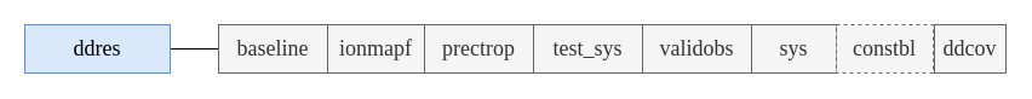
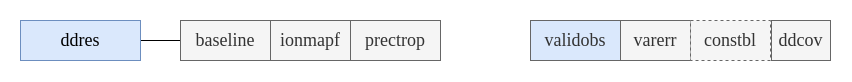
  <mxCell id="0" />
  <mxCell id="1" parent="0" />
  <mxCell id="2" style="edgeStyle=orthogonalEdgeStyle;rounded=0;orthogonalLoop=1;jettySize=auto;html=1;exitX=1;exitY=0.5;exitDx=0;exitDy=0;entryX=0;entryY=0.5;entryDx=0;entryDy=0;endArrow=none;endFill=0;" parent="1" source="3" target="4" edge="1"><mxGeometry relative="1" as="geometry" /></mxCell>
  <mxCell id="3" value="&lt;font face=&quot;Lucida Console&quot; style=&quot;font-size: 18px;&quot;&gt;ddres&lt;/font&gt;" style="rounded=0;whiteSpace=wrap;html=1;fillColor=#dae8fc;strokeColor=#6c8ebf;" parent="1" vertex="1"><mxGeometry y="20" width="120" height="40" as="geometry" x="20" /></mxCell>
  <mxCell id="4" value="&lt;span style=&quot;font-family: &amp;quot;Lucida Console&amp;quot;;&quot;&gt;&lt;font style=&quot;font-size: 18px;&quot;&gt;baseline&lt;/font&gt;&lt;/span&gt;" style="rounded=0;whiteSpace=wrap;html=1;fillColor=#f5f5f5;strokeColor=#666666;fontColor=#333333;" parent="1" vertex="1"><mxGeometry x="180" y="20" width="90" height="40" as="geometry" /></mxCell>
  <mxCell id="5" value="&lt;font face=&quot;Lucida Console&quot;&gt;&lt;span style=&quot;font-size: 18px;&quot;&gt;ionmapf&lt;/span&gt;&lt;/font&gt;" style="rounded=0;whiteSpace=wrap;html=1;fillColor=#f5f5f5;strokeColor=#666666;fontColor=#333333;" parent="1" vertex="1"><mxGeometry x="270" y="20" width="80" height="40" as="geometry" /></mxCell>
  <mxCell id="6" value="&lt;font face=&quot;Lucida Console&quot;&gt;&lt;span style=&quot;font-size: 18px;&quot;&gt;prectrop&lt;/span&gt;&lt;/font&gt;" style="rounded=0;whiteSpace=wrap;html=1;fillColor=#f5f5f5;strokeColor=#666666;fontColor=#333333;" vertex="1" parent="1"><mxGeometry x="350" y="20" width="90" height="40" as="geometry" /></mxCell>
- <mxCell id="7" value="&lt;font face=&quot;Lucida Console&quot;&gt;&lt;span style=&quot;font-size: 18px;&quot;&gt;test_sys&lt;/span&gt;&lt;/font&gt;" style="rounded=0;whiteSpace=wrap;html=1;fillColor=#f5f5f5;strokeColor=#666666;fontColor=#333333;" vertex="1" parent="1"><mxGeometry x="440" y="20" width="90" height="40" as="geometry" /></mxCell>
- <mxCell id="8" value="&lt;font face=&quot;Lucida Console&quot;&gt;&lt;span style=&quot;font-size: 18px;&quot;&gt;validobs&lt;/span&gt;&lt;/font&gt;" style="rounded=0;whiteSpace=wrap;html=1;fillColor=#f5f5f5;strokeColor=#666666;fontColor=#333333;" vertex="1" parent="1"><mxGeometry x="530" y="20" width="90" height="40" as="geometry" /></mxCell>
- <mxCell id="9" value="&lt;font face=&quot;Lucida Console&quot;&gt;&lt;span style=&quot;font-size: 18px;&quot;&gt;sys&lt;/span&gt;&lt;/font&gt;" style="rounded=0;whiteSpace=wrap;html=1;fillColor=#f5f5f5;strokeColor=#666666;fontColor=#333333;" vertex="1" parent="1"><mxGeometry x="620" y="20" width="70" height="40" as="geometry" /></mxCell>
+ <mxCell id="8" value="&lt;font face=&quot;Lucida Console&quot;&gt;&lt;span style=&quot;font-size: 18px;&quot;&gt;validobs&lt;/span&gt;&lt;/font&gt;" style="rounded=0;whiteSpace=wrap;html=1;fillColor=#dae8fc;strokeColor=#666666;fontColor=#333333;" vertex="1" parent="1"><mxGeometry x="530" y="20" width="90" height="40" as="geometry" /></mxCell>
+ <mxCell id="9" value="&lt;font face=&quot;Lucida Console&quot;&gt;&lt;span style=&quot;font-size: 18px;&quot;&gt;varerr&lt;/span&gt;&lt;/font&gt;" style="rounded=0;whiteSpace=wrap;html=1;fillColor=#f5f5f5;strokeColor=#666666;fontColor=#333333;" vertex="1" parent="1"><mxGeometry x="620" y="20" width="70" height="40" as="geometry" /></mxCell>
  <mxCell id="10" value="&lt;font face=&quot;Lucida Console&quot;&gt;&lt;span style=&quot;font-size: 18px;&quot;&gt;constbl&lt;/span&gt;&lt;/font&gt;" style="rounded=0;whiteSpace=wrap;html=1;fillColor=#f5f5f5;strokeColor=#666666;fontColor=#333333;dashed=1;" vertex="1" parent="1"><mxGeometry x="690" y="20" width="80" height="40" as="geometry" /></mxCell>
  <mxCell id="11" value="&lt;font face=&quot;Lucida Console&quot;&gt;&lt;span style=&quot;font-size: 18px;&quot;&gt;ddcov&lt;/span&gt;&lt;/font&gt;" style="rounded=0;whiteSpace=wrap;html=1;fillColor=#f5f5f5;strokeColor=#666666;fontColor=#333333;" vertex="1" parent="1"><mxGeometry x="771" y="20" width="59" height="40" as="geometry" /></mxCell>
